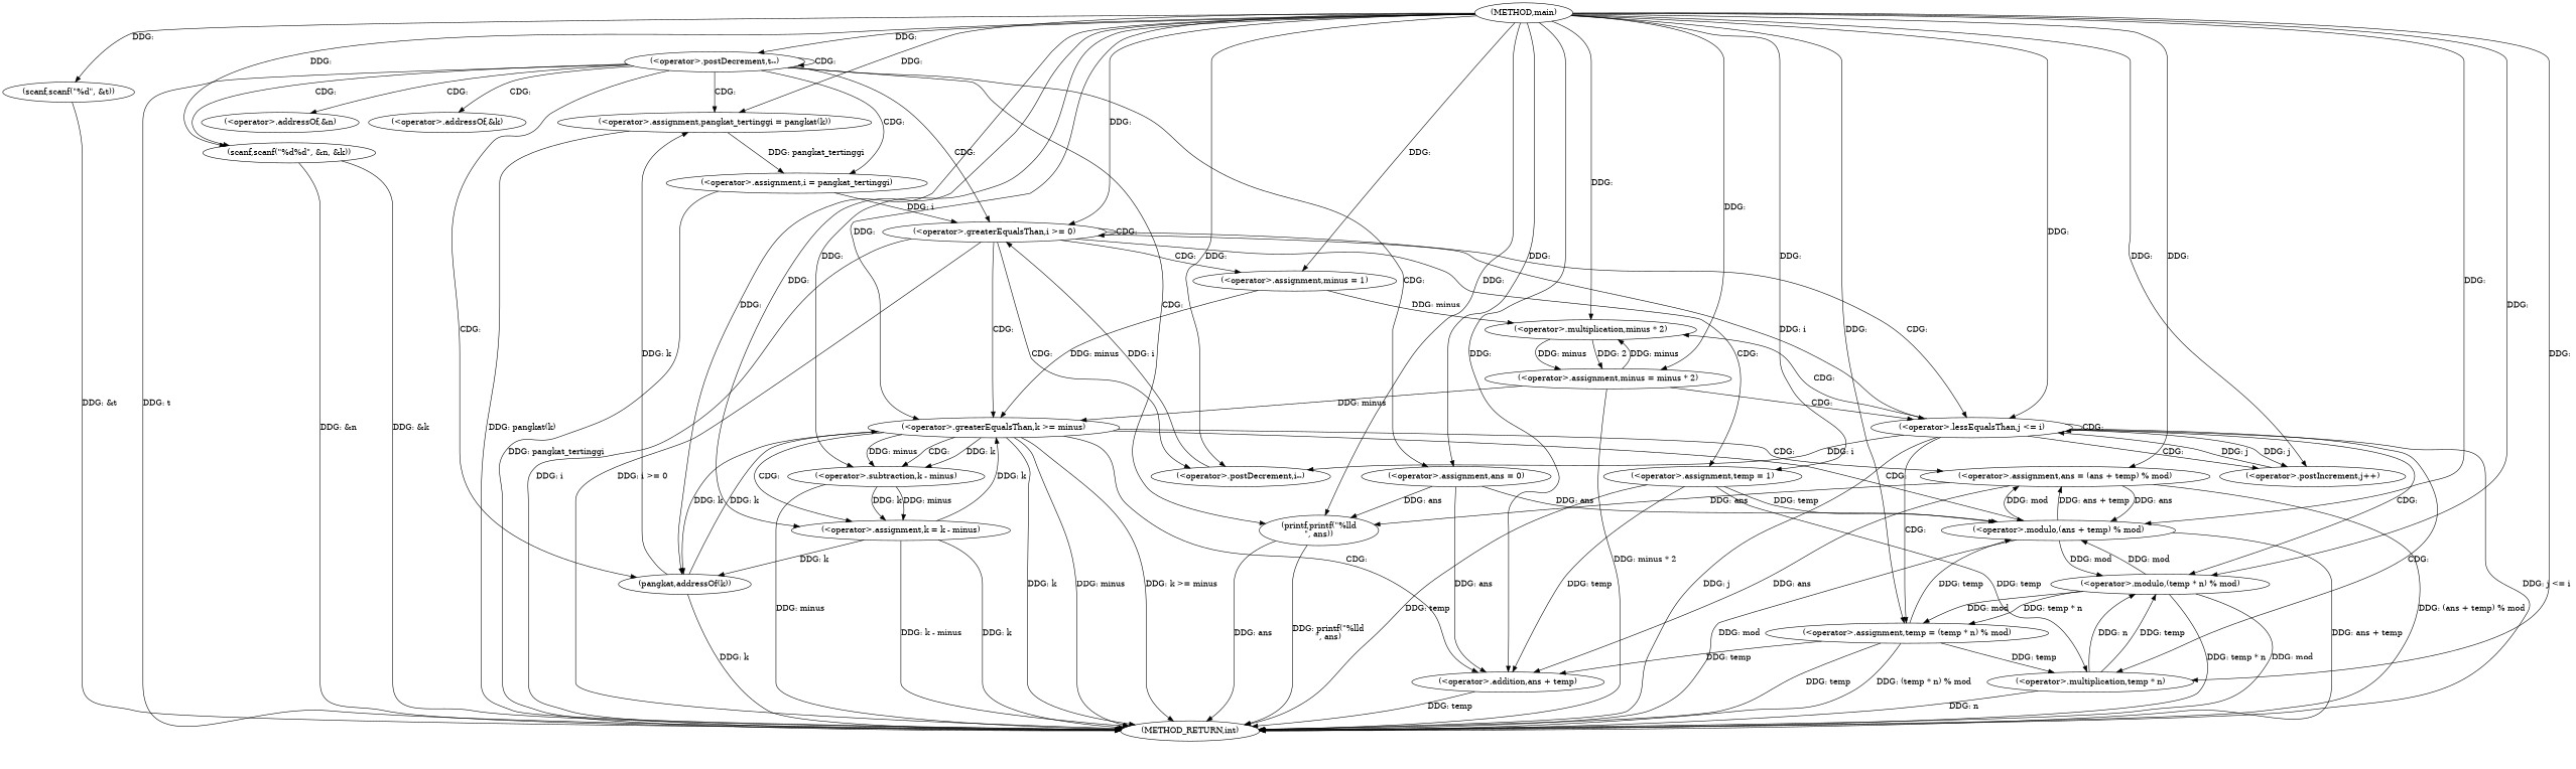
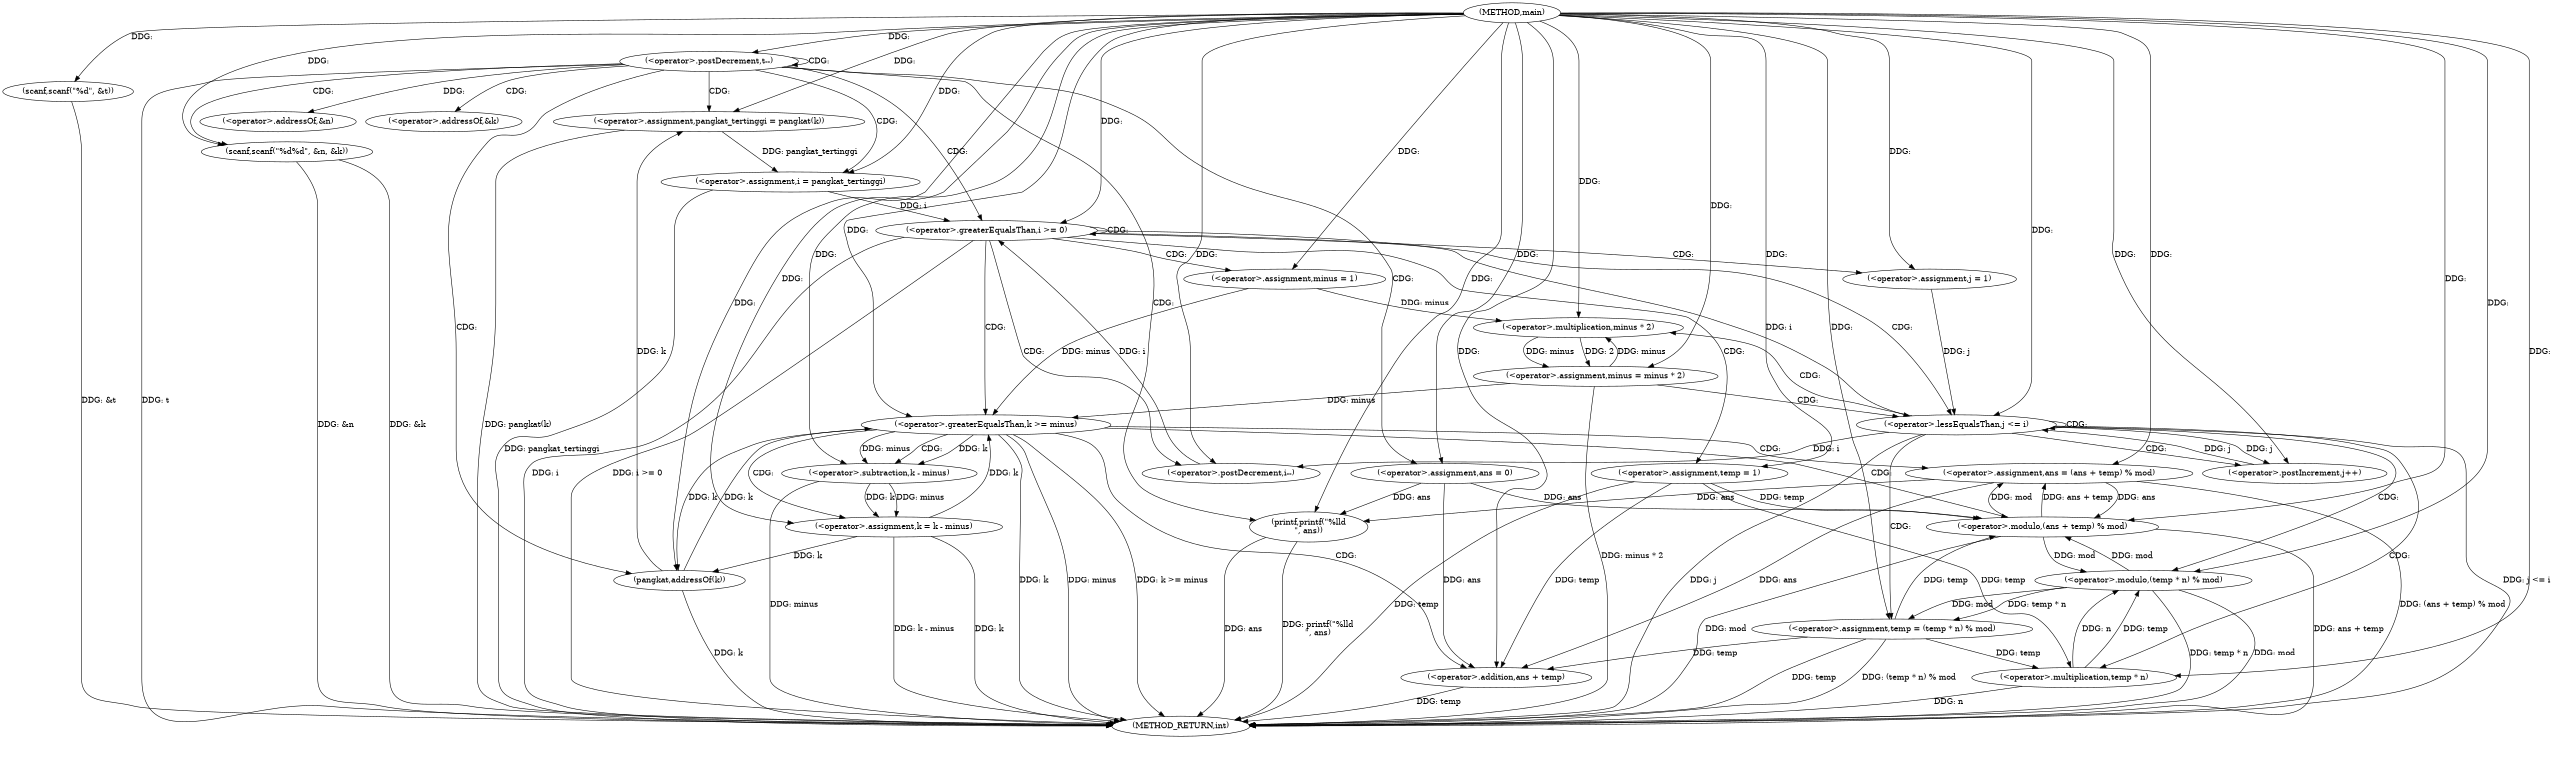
  digraph {
    n1 [label="(METHOD,main)"]
    n2 [label="(scanf,scanf(\"%d\", &t))"]
    n3 [label="(<operator>.postDecrement,t--)"]
    n4 [label="(scanf,scanf(\"%d%d\", &n, &k))"]
    n5 [label="(<operator>.assignment,pangkat_tertinggi = pangkat(k))"]
    n6 [label="(<operator>.assignment,ans = 0)"]
    n7 [label="(printf,printf(\"%lld\n\", ans))"]
    n8 [label="(<operator>.assignment,i = pangkat_tertinggi)"]
    n9 [label="(<operator>.greaterEqualsThan,i >= 0)"]
    n10 [label="(<operator>.postDecrement,i--)"]
    n11 [label="(pangkat,addressOf(k))"]
    n12 [label="(<operator>.assignment,minus = 1)"]
    n13 [label="(<operator>.assignment,temp = 1)"]
+   n14 [label="(<operator>.assignment,j = 1)"]
    n15 [label="(<operator>.lessEqualsThan,j <= i)"]
    n16 [label="(<operator>.postIncrement,j++)"]
    n17 [label="(<operator>.greaterEqualsThan,k >= minus)"]
    n18 [label="(<operator>.assignment,minus = minus * 2)"]
    n19 [label="(<operator>.assignment,temp = (temp * n) % mod)"]
    n20 [label="(<operator>.assignment,k = k - minus)"]
    n21 [label="(<operator>.assignment,ans = (ans + temp) % mod)"]
    n22 [label="(<operator>.multiplication,minus * 2)"]
    n23 [label="(<operator>.modulo,(temp * n) % mod)"]
    n24 [label="(<operator>.subtraction,k - minus)"]
    n25 [label="(<operator>.modulo,(ans + temp) % mod)"]
    n26 [label="(<operator>.multiplication,temp * n)"]
    n27 [label="(<operator>.addition,ans + temp)"]
    n28 [label="(METHOD_RETURN,int)"]
    n29 [label="(<operator>.addressOf,&n)"]
    n30 [label="(<operator>.addressOf,&k)"]
    n1 -> n2 [label="DDG: "]
    n1 -> n3 [label="DDG: "]
    n1 -> n4 [label="DDG: "]
    n1 -> n5 [label="DDG: "]
    n1 -> n6 [label="DDG: "]
    n1 -> n7 [label="DDG: "]
+   n1 -> n8 [label="DDG: "]
    n1 -> n9 [label="DDG: "]
    n1 -> n10 [label="DDG: "]
    n1 -> n11 [label="DDG: "]
    n1 -> n12 [label="DDG: "]
    n1 -> n13 [label="DDG: "]
+   n1 -> n14 [label="DDG: "]
    n1 -> n15 [label="DDG: "]
    n1 -> n16 [label="DDG: "]
    n1 -> n17 [label="DDG: "]
    n1 -> n18 [label="DDG: "]
    n1 -> n19 [label="DDG: "]
    n1 -> n20 [label="DDG: "]
    n1 -> n21 [label="DDG: "]
    n1 -> n22 [label="DDG: "]
    n1 -> n23 [label="DDG: "]
    n1 -> n24 [label="DDG: "]
    n1 -> n25 [label="DDG: "]
    n1 -> n26 [label="DDG: "]
    n1 -> n27 [label="DDG: "]
    n2 -> n28 [label="DDG: &t"]
    n3 -> n3 [label="CDG: "]
    n3 -> n4 [label="CDG: "]
    n3 -> n5 [label="CDG: "]
    n3 -> n6 [label="CDG: "]
    n3 -> n7 [label="CDG: "]
    n3 -> n8 [label="CDG: "]
    n3 -> n9 [label="CDG: "]
    n3 -> n11 [label="CDG: "]
    n3 -> n28 [label="DDG: t"]
-   n3 -> n29 [label="CDG: "]
+   n3 -> n29 [label="DDG: "]
    n3 -> n30 [label="CDG: "]
    n4 -> n28 [label="DDG: &n"]
    n4 -> n28 [label="DDG: &k"]
    n5 -> n8 [label="DDG: pangkat_tertinggi"]
    n5 -> n28 [label="DDG: pangkat(k)"]
    n6 -> n7 [label="DDG: ans"]
    n6 -> n25 [label="DDG: ans"]
    n6 -> n27 [label="DDG: ans"]
    n7 -> n28 [label="DDG: ans"]
    n7 -> n28 [label="DDG: printf(\"%lld\n\", ans)"]
    n8 -> n9 [label="DDG: i"]
    n8 -> n28 [label="DDG: pangkat_tertinggi"]
    n9 -> n9 [label="CDG: "]
    n9 -> n10 [label="CDG: "]
    n9 -> n12 [label="CDG: "]
    n9 -> n13 [label="CDG: "]
+   n9 -> n14 [label="CDG: "]
    n9 -> n15 [label="DDG: i"]
    n9 -> n15 [label="CDG: "]
    n9 -> n17 [label="CDG: "]
    n9 -> n28 [label="DDG: i"]
    n9 -> n28 [label="DDG: i >= 0"]
    n10 -> n9 [label="DDG: i"]
    n11 -> n5 [label="DDG: k"]
    n11 -> n17 [label="DDG: k"]
    n11 -> n28 [label="DDG: k"]
    n12 -> n17 [label="DDG: minus"]
    n12 -> n22 [label="DDG: minus"]
    n13 -> n25 [label="DDG: temp"]
    n13 -> n26 [label="DDG: temp"]
    n13 -> n27 [label="DDG: temp"]
    n13 -> n28 [label="DDG: temp"]
+   n14 -> n15 [label="DDG: j"]
    n15 -> n10 [label="DDG: i"]
    n15 -> n15 [label="CDG: "]
    n15 -> n16 [label="DDG: j"]
    n15 -> n16 [label="CDG: "]
    n15 -> n19 [label="CDG: "]
    n15 -> n22 [label="CDG: "]
    n15 -> n23 [label="CDG: "]
    n15 -> n26 [label="CDG: "]
    n15 -> n28 [label="DDG: j"]
    n15 -> n28 [label="DDG: j <= i"]
    n16 -> n15 [label="DDG: j"]
    n17 -> n11 [label="DDG: k"]
    n17 -> n20 [label="CDG: "]
    n17 -> n21 [label="CDG: "]
    n17 -> n24 [label="DDG: k"]
    n17 -> n24 [label="DDG: minus"]
    n17 -> n24 [label="CDG: "]
    n17 -> n25 [label="CDG: "]
    n17 -> n27 [label="CDG: "]
    n17 -> n28 [label="DDG: k"]
    n17 -> n28 [label="DDG: minus"]
    n17 -> n28 [label="DDG: k >= minus"]
    n18 -> n15 [label="CDG: "]
    n18 -> n17 [label="DDG: minus"]
    n18 -> n22 [label="DDG: minus"]
    n18 -> n28 [label="DDG: minus * 2"]
    n19 -> n25 [label="DDG: temp"]
    n19 -> n26 [label="DDG: temp"]
    n19 -> n27 [label="DDG: temp"]
    n19 -> n28 [label="DDG: temp"]
    n19 -> n28 [label="DDG: (temp * n) % mod"]
    n20 -> n11 [label="DDG: k"]
    n20 -> n17 [label="DDG: k"]
    n20 -> n28 [label="DDG: k"]
    n20 -> n28 [label="DDG: k - minus"]
    n21 -> n7 [label="DDG: ans"]
    n21 -> n25 [label="DDG: ans"]
    n21 -> n27 [label="DDG: ans"]
    n21 -> n28 [label="DDG: (ans + temp) % mod"]
    n22 -> n18 [label="DDG: minus"]
    n22 -> n18 [label="DDG: 2"]
    n23 -> n19 [label="DDG: mod"]
    n23 -> n19 [label="DDG: temp * n"]
    n23 -> n25 [label="DDG: mod"]
    n23 -> n28 [label="DDG: temp * n"]
    n23 -> n28 [label="DDG: mod"]
    n24 -> n20 [label="DDG: k"]
    n24 -> n20 [label="DDG: minus"]
    n24 -> n28 [label="DDG: minus"]
    n25 -> n21 [label="DDG: mod"]
    n25 -> n21 [label="DDG: ans + temp"]
    n25 -> n23 [label="DDG: mod"]
    n25 -> n28 [label="DDG: ans + temp"]
    n25 -> n28 [label="DDG: mod"]
    n26 -> n23 [label="DDG: n"]
    n26 -> n23 [label="DDG: temp"]
    n26 -> n28 [label="DDG: n"]
    n27 -> n28 [label="DDG: temp"]
  }
